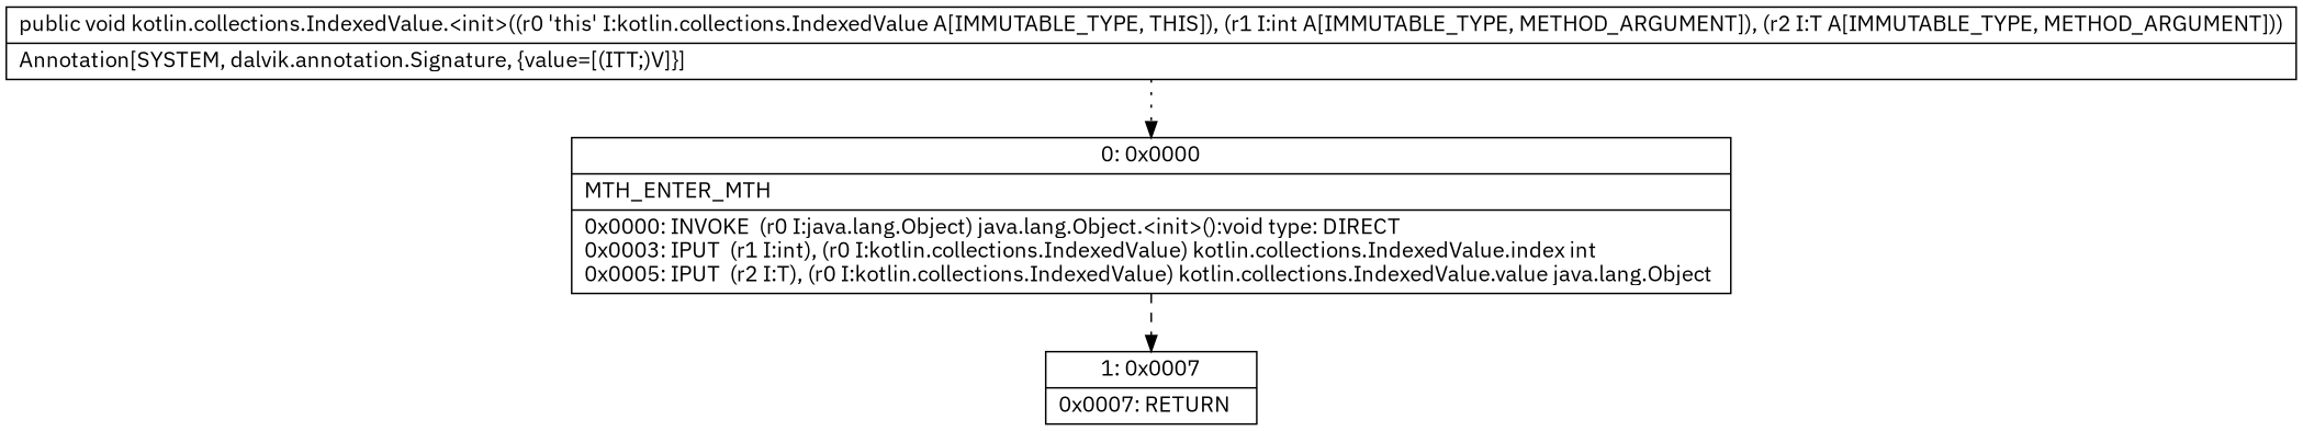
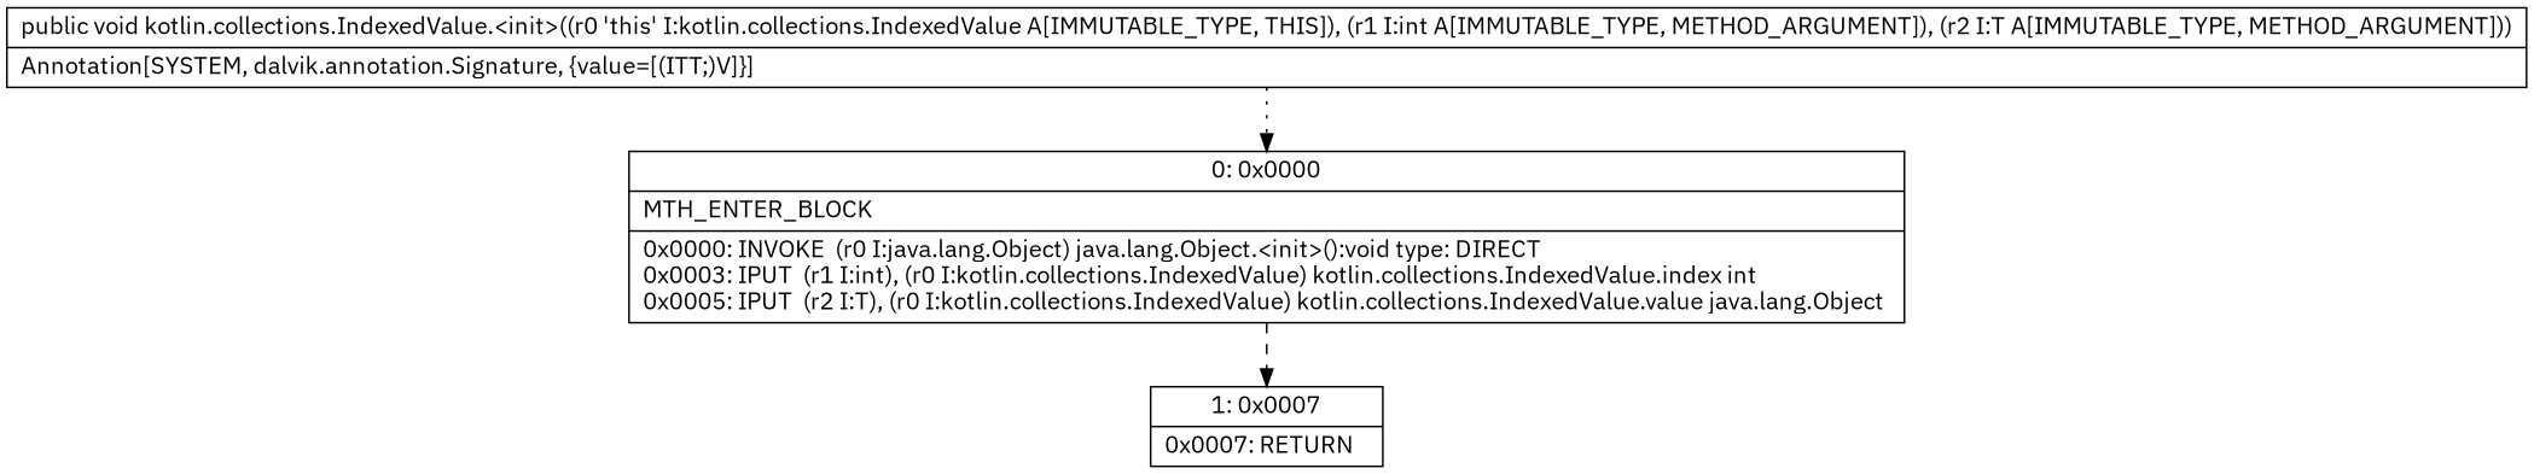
  digraph {
    fontname="IBM Plex Sans"
    node [shape=record fontname="IBM Plex Sans"]
    edge [fontname="IBM Plex Sans"]
-   n1 [label="{0\:\ 0x0000|MTH_ENTER_MTH\l|0x0000: INVOKE  (r0 I:java.lang.Object) java.lang.Object.\<init\>():void type: DIRECT \l0x0003: IPUT  (r1 I:int), (r0 I:kotlin.collections.IndexedValue) kotlin.collections.IndexedValue.index int \l0x0005: IPUT  (r2 I:T), (r0 I:kotlin.collections.IndexedValue) kotlin.collections.IndexedValue.value java.lang.Object \l}"]
+   n1 [label="{0\:\ 0x0000|MTH_ENTER_BLOCK\l|0x0000: INVOKE  (r0 I:java.lang.Object) java.lang.Object.\<init\>():void type: DIRECT \l0x0003: IPUT  (r1 I:int), (r0 I:kotlin.collections.IndexedValue) kotlin.collections.IndexedValue.index int \l0x0005: IPUT  (r2 I:T), (r0 I:kotlin.collections.IndexedValue) kotlin.collections.IndexedValue.value java.lang.Object \l}"]
    n2 [label="{1\:\ 0x0007|0x0007: RETURN   \l}"]
    n3 [label="{public void kotlin.collections.IndexedValue.\<init\>((r0 'this' I:kotlin.collections.IndexedValue A[IMMUTABLE_TYPE, THIS]), (r1 I:int A[IMMUTABLE_TYPE, METHOD_ARGUMENT]), (r2 I:T A[IMMUTABLE_TYPE, METHOD_ARGUMENT]))  | Annotation[SYSTEM, dalvik.annotation.Signature, \{value=[(ITT;)V]\}]\l}"]
    n1 -> n2 [style=dashed]
    n3 -> n1 [style=dotted]
  }
